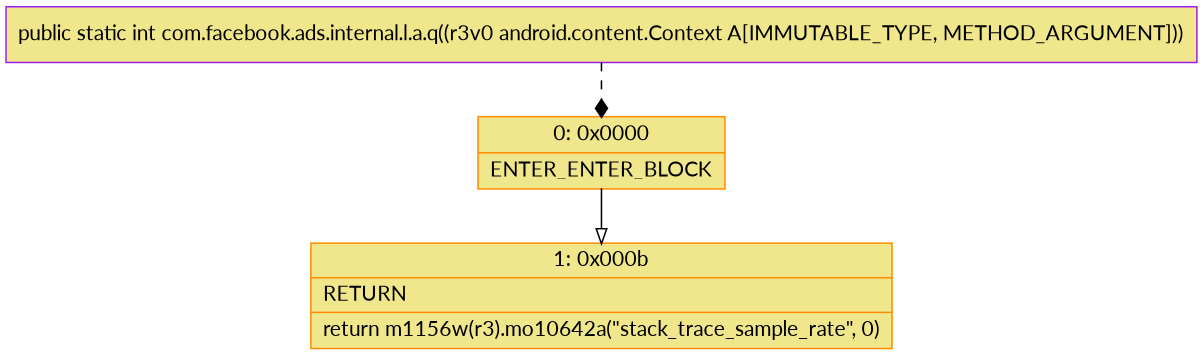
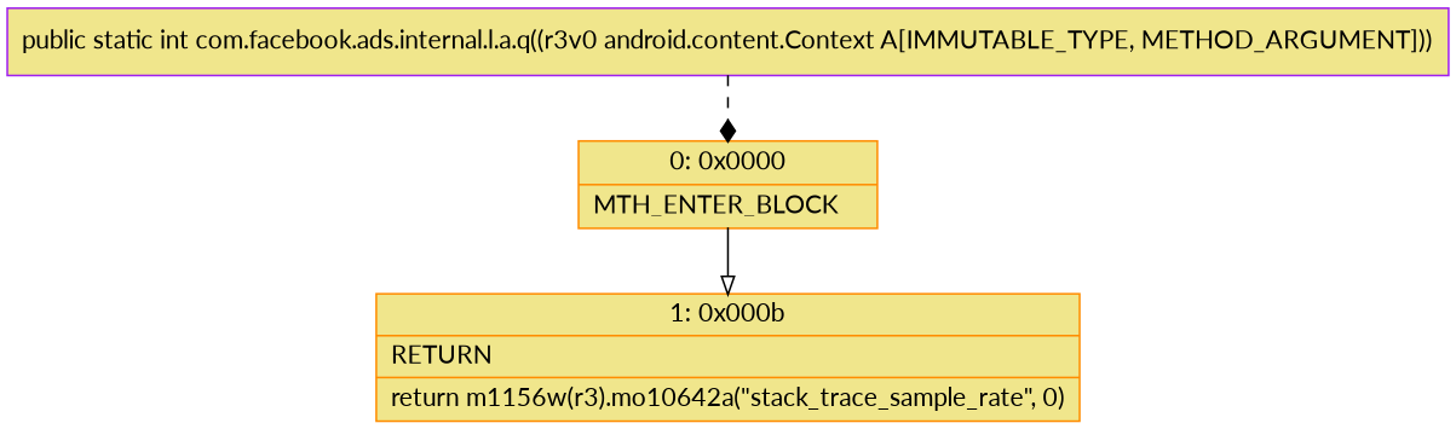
  digraph {
    fontname=Lato
    node [shape=record style=filled fillcolor=khaki color=darkorange fontname=Lato]
    edge [fontname=Lato]
-   n1 [label="{0\:\ 0x0000|ENTER_ENTER_BLOCK\l}"]
+   n1 [label="{0\:\ 0x0000|MTH_ENTER_BLOCK\l}"]
    n2 [label="{1\:\ 0x000b|RETURN\l|return m1156w(r3).mo10642a(\"stack_trace_sample_rate\", 0)\l}"]
    n3 [label="{public static int com.facebook.ads.internal.l.a.q((r3v0 android.content.Context A[IMMUTABLE_TYPE, METHOD_ARGUMENT])) }" color=purple]
    n1 -> n2 [style=solid arrowhead=onormal]
    n3 -> n1 [style=dashed arrowhead=diamond]
  }
